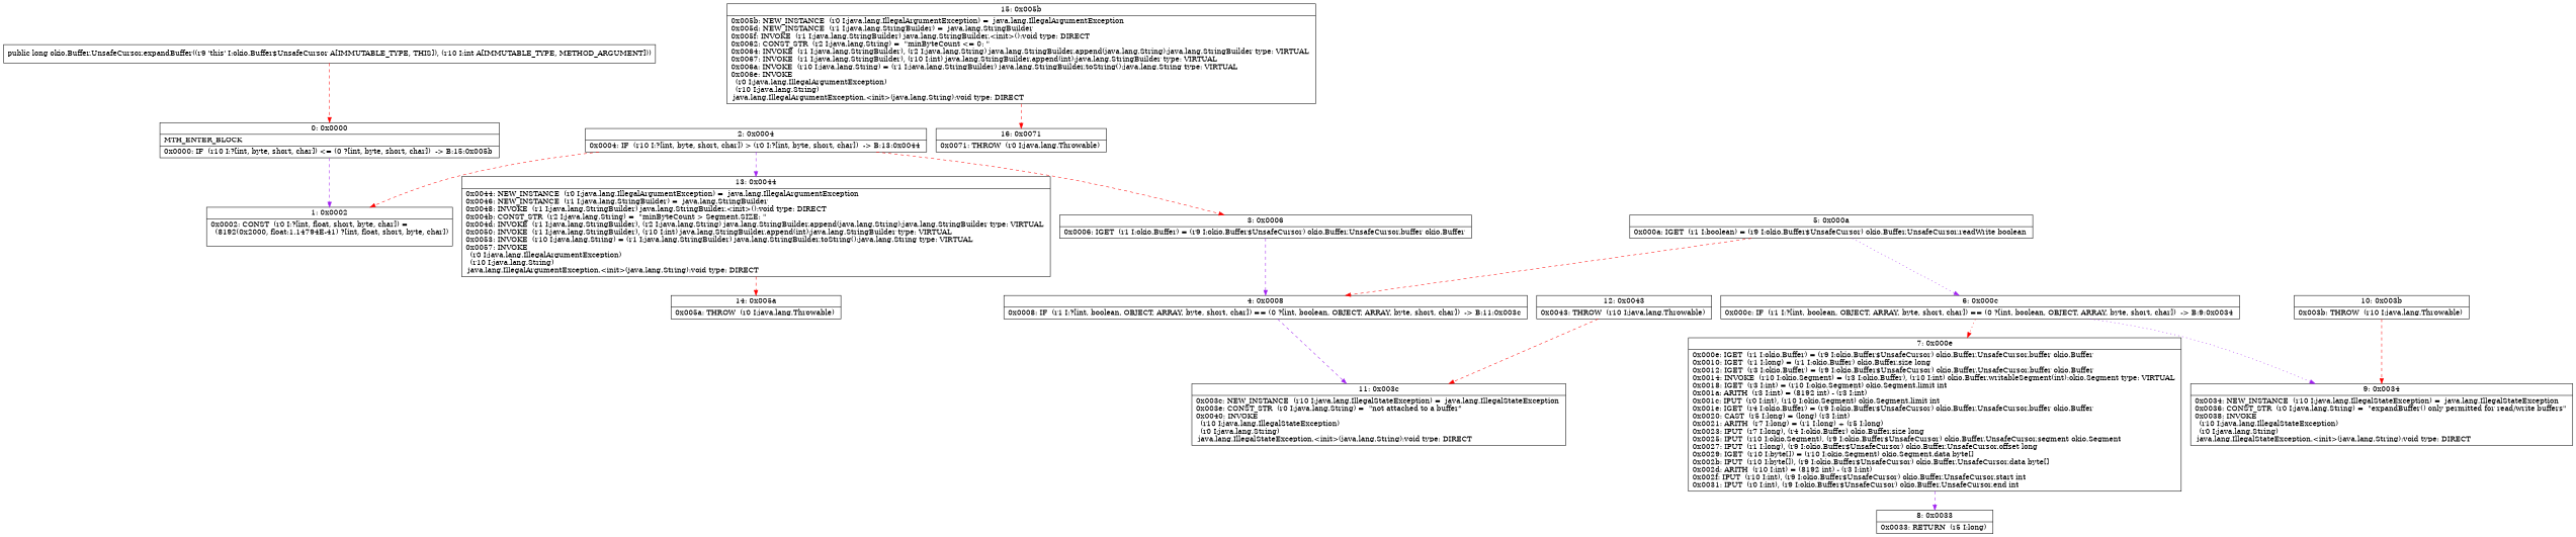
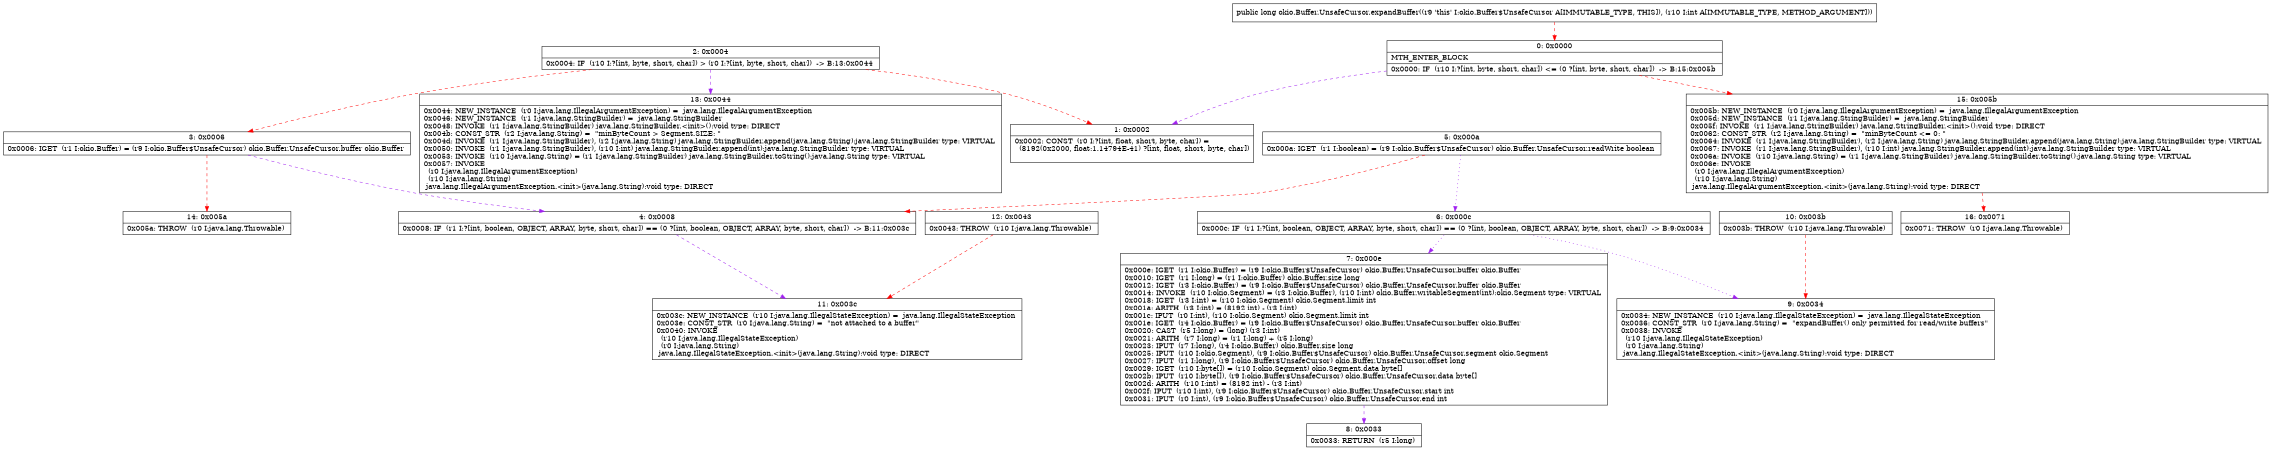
  digraph {
    node [shape=record]
    edge [color=red style=dashed]
    n1 [label="{0\:\ 0x0000|MTH_ENTER_BLOCK\l|0x0000: IF  (r10 I:?[int, byte, short, char]) \<= (0 ?[int, byte, short, char])  \-\> B:15:0x005b \l}"]
    n2 [label="{1\:\ 0x0002|0x0002: CONST  (r0 I:?[int, float, short, byte, char]) = \l  (8192(0x2000, float:1.14794E\-41) ?[int, float, short, byte, char])\l \l}"]
    n3 [label="{15\:\ 0x005b|0x005b: NEW_INSTANCE  (r0 I:java.lang.IllegalArgumentException) =  java.lang.IllegalArgumentException \l0x005d: NEW_INSTANCE  (r1 I:java.lang.StringBuilder) =  java.lang.StringBuilder \l0x005f: INVOKE  (r1 I:java.lang.StringBuilder) java.lang.StringBuilder.\<init\>():void type: DIRECT \l0x0062: CONST_STR  (r2 I:java.lang.String) =  \"minByteCount \<= 0: \" \l0x0064: INVOKE  (r1 I:java.lang.StringBuilder), (r2 I:java.lang.String) java.lang.StringBuilder.append(java.lang.String):java.lang.StringBuilder type: VIRTUAL \l0x0067: INVOKE  (r1 I:java.lang.StringBuilder), (r10 I:int) java.lang.StringBuilder.append(int):java.lang.StringBuilder type: VIRTUAL \l0x006a: INVOKE  (r10 I:java.lang.String) = (r1 I:java.lang.StringBuilder) java.lang.StringBuilder.toString():java.lang.String type: VIRTUAL \l0x006e: INVOKE  \l  (r0 I:java.lang.IllegalArgumentException)\l  (r10 I:java.lang.String)\l java.lang.IllegalArgumentException.\<init\>(java.lang.String):void type: DIRECT \l}"]
    n4 [label="{16\:\ 0x0071|0x0071: THROW  (r0 I:java.lang.Throwable) \l}"]
    n5 [label="{2\:\ 0x0004|0x0004: IF  (r10 I:?[int, byte, short, char]) \> (r0 I:?[int, byte, short, char])  \-\> B:13:0x0044 \l}"]
    n6 [label="{3\:\ 0x0006|0x0006: IGET  (r1 I:okio.Buffer) = (r9 I:okio.Buffer$UnsafeCursor) okio.Buffer.UnsafeCursor.buffer okio.Buffer \l}"]
    n7 [label="{13\:\ 0x0044|0x0044: NEW_INSTANCE  (r0 I:java.lang.IllegalArgumentException) =  java.lang.IllegalArgumentException \l0x0046: NEW_INSTANCE  (r1 I:java.lang.StringBuilder) =  java.lang.StringBuilder \l0x0048: INVOKE  (r1 I:java.lang.StringBuilder) java.lang.StringBuilder.\<init\>():void type: DIRECT \l0x004b: CONST_STR  (r2 I:java.lang.String) =  \"minByteCount \> Segment.SIZE: \" \l0x004d: INVOKE  (r1 I:java.lang.StringBuilder), (r2 I:java.lang.String) java.lang.StringBuilder.append(java.lang.String):java.lang.StringBuilder type: VIRTUAL \l0x0050: INVOKE  (r1 I:java.lang.StringBuilder), (r10 I:int) java.lang.StringBuilder.append(int):java.lang.StringBuilder type: VIRTUAL \l0x0053: INVOKE  (r10 I:java.lang.String) = (r1 I:java.lang.StringBuilder) java.lang.StringBuilder.toString():java.lang.String type: VIRTUAL \l0x0057: INVOKE  \l  (r0 I:java.lang.IllegalArgumentException)\l  (r10 I:java.lang.String)\l java.lang.IllegalArgumentException.\<init\>(java.lang.String):void type: DIRECT \l}"]
    n8 [label="{4\:\ 0x0008|0x0008: IF  (r1 I:?[int, boolean, OBJECT, ARRAY, byte, short, char]) == (0 ?[int, boolean, OBJECT, ARRAY, byte, short, char])  \-\> B:11:0x003c \l}"]
    n9 [label="{14\:\ 0x005a|0x005a: THROW  (r0 I:java.lang.Throwable) \l}"]
    n10 [label="{11\:\ 0x003c|0x003c: NEW_INSTANCE  (r10 I:java.lang.IllegalStateException) =  java.lang.IllegalStateException \l0x003e: CONST_STR  (r0 I:java.lang.String) =  \"not attached to a buffer\" \l0x0040: INVOKE  \l  (r10 I:java.lang.IllegalStateException)\l  (r0 I:java.lang.String)\l java.lang.IllegalStateException.\<init\>(java.lang.String):void type: DIRECT \l}"]
    n11 [label="{5\:\ 0x000a|0x000a: IGET  (r1 I:boolean) = (r9 I:okio.Buffer$UnsafeCursor) okio.Buffer.UnsafeCursor.readWrite boolean \l}"]
    n12 [label="{6\:\ 0x000c|0x000c: IF  (r1 I:?[int, boolean, OBJECT, ARRAY, byte, short, char]) == (0 ?[int, boolean, OBJECT, ARRAY, byte, short, char])  \-\> B:9:0x0034 \l}"]
    n13 [label="{7\:\ 0x000e|0x000e: IGET  (r1 I:okio.Buffer) = (r9 I:okio.Buffer$UnsafeCursor) okio.Buffer.UnsafeCursor.buffer okio.Buffer \l0x0010: IGET  (r1 I:long) = (r1 I:okio.Buffer) okio.Buffer.size long \l0x0012: IGET  (r3 I:okio.Buffer) = (r9 I:okio.Buffer$UnsafeCursor) okio.Buffer.UnsafeCursor.buffer okio.Buffer \l0x0014: INVOKE  (r10 I:okio.Segment) = (r3 I:okio.Buffer), (r10 I:int) okio.Buffer.writableSegment(int):okio.Segment type: VIRTUAL \l0x0018: IGET  (r3 I:int) = (r10 I:okio.Segment) okio.Segment.limit int \l0x001a: ARITH  (r3 I:int) = (8192 int) \- (r3 I:int) \l0x001c: IPUT  (r0 I:int), (r10 I:okio.Segment) okio.Segment.limit int \l0x001e: IGET  (r4 I:okio.Buffer) = (r9 I:okio.Buffer$UnsafeCursor) okio.Buffer.UnsafeCursor.buffer okio.Buffer \l0x0020: CAST  (r5 I:long) = (long) (r3 I:int) \l0x0021: ARITH  (r7 I:long) = (r1 I:long) + (r5 I:long) \l0x0023: IPUT  (r7 I:long), (r4 I:okio.Buffer) okio.Buffer.size long \l0x0025: IPUT  (r10 I:okio.Segment), (r9 I:okio.Buffer$UnsafeCursor) okio.Buffer.UnsafeCursor.segment okio.Segment \l0x0027: IPUT  (r1 I:long), (r9 I:okio.Buffer$UnsafeCursor) okio.Buffer.UnsafeCursor.offset long \l0x0029: IGET  (r10 I:byte[]) = (r10 I:okio.Segment) okio.Segment.data byte[] \l0x002b: IPUT  (r10 I:byte[]), (r9 I:okio.Buffer$UnsafeCursor) okio.Buffer.UnsafeCursor.data byte[] \l0x002d: ARITH  (r10 I:int) = (8192 int) \- (r3 I:int) \l0x002f: IPUT  (r10 I:int), (r9 I:okio.Buffer$UnsafeCursor) okio.Buffer.UnsafeCursor.start int \l0x0031: IPUT  (r0 I:int), (r9 I:okio.Buffer$UnsafeCursor) okio.Buffer.UnsafeCursor.end int \l}"]
    n14 [label="{9\:\ 0x0034|0x0034: NEW_INSTANCE  (r10 I:java.lang.IllegalStateException) =  java.lang.IllegalStateException \l0x0036: CONST_STR  (r0 I:java.lang.String) =  \"expandBuffer() only permitted for read\/write buffers\" \l0x0038: INVOKE  \l  (r10 I:java.lang.IllegalStateException)\l  (r0 I:java.lang.String)\l java.lang.IllegalStateException.\<init\>(java.lang.String):void type: DIRECT \l}"]
    n15 [label="{8\:\ 0x0033|0x0033: RETURN  (r5 I:long) \l}"]
    n16 [label="{10\:\ 0x003b|0x003b: THROW  (r10 I:java.lang.Throwable) \l}"]
    n17 [label="{12\:\ 0x0043|0x0043: THROW  (r10 I:java.lang.Throwable) \l}"]
    n18 [label="{public long okio.Buffer.UnsafeCursor.expandBuffer((r9 'this' I:okio.Buffer$UnsafeCursor A[IMMUTABLE_TYPE, THIS]), (r10 I:int A[IMMUTABLE_TYPE, METHOD_ARGUMENT])) }"]
    n1 -> n2 [color=purple]
+   n1 -> n3
    n3 -> n4
    n5 -> n2
    n5 -> n6
    n5 -> n7 [color=purple]
    n6 -> n8 [color=purple]
-   n7 -> n9
+   n6 -> n9
    n8 -> n10 [color=purple]
    n11 -> n8
    n11 -> n12 [color=purple style=dotted]
-   n12 -> n13 [style=dotted]
+   n12 -> n13 [color=purple style=dotted]
    n12 -> n14 [color=purple style=dotted]
    n13 -> n15 [color=purple]
    n16 -> n14
    n17 -> n10
    n18 -> n1
  }
